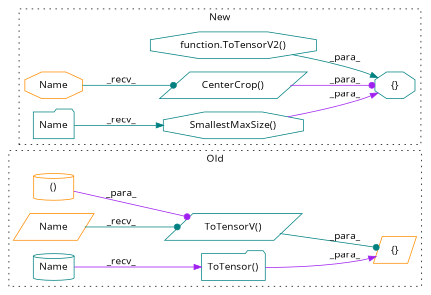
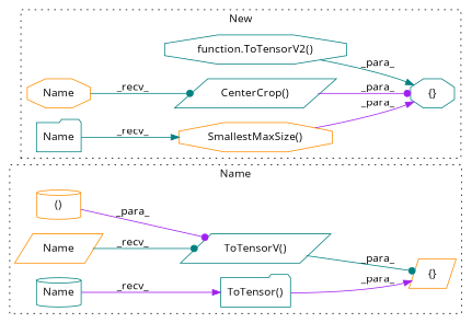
  digraph {
    fontname="Open Sans"
    rankdir=LR
    node [a=75 color=teal fontname="Open Sans" l=1 s=2030 shape=parallelogram]
    edge [arrowhead=dot color=teal fontname="Open Sans"]
    n1 [l="9,1" label="ToTensorV()" s="1996,2015"]
    n2 [l=12 label="ToTensor()" shape=folder]
    n3 [a=54 color=darkorange l=12 label="()" s=1925 shape=cylinder]
    n4 [a=59 color=darkorange l="14,0" label="{}" s="1982,2042"]
    n5 [a=87 color=darkorange label=Name s=1996]
    n6 [a=87 label=Name shape=cylinder]
    n7 [l=12 label="function.ToTensorV2()" s=2235 shape=octagon]
    n8 [a=59 l="14,0" label="{}" s="2095,2247" shape=octagon]
    n9 [l=55 label="CenterCrop()" s=2166]
-   n10 [l=43 label="SmallestMaxSize()" s=2109 shape=octagon]
+   n10 [color=darkorange l=43 label="SmallestMaxSize()" s=2109 shape=octagon]
    n11 [a=87 color=darkorange label=Name s=2166 shape=octagon]
    n12 [a=87 label=Name s=2109 shape=folder]
    subgraph cluster_1 {
-     label=Old
+     label=Name
      style=dotted
      n1
      n2
      n3
      n4
      n5
      n6
    }
    subgraph cluster_2 {
      label=New
      style=dotted
      n7
      n8
      n9
      n10
      n11
      n12
    }
    n1 -> n4 [label=_para_]
    n2 -> n4 [arrowhead=normal color=purple label=_para_]
    n3 -> n1 [color=purple label=_para_]
    n5 -> n1 [label=_recv_]
    n6 -> n2 [arrowhead=normal color=purple label=_recv_]
    n7 -> n8 [arrowhead=normal label=_para_]
    n9 -> n8 [color=purple label=_para_]
    n10 -> n8 [arrowhead=normal color=purple label=_para_]
    n11 -> n9 [label=_recv_]
    n12 -> n10 [arrowhead=normal label=_recv_]
  }
